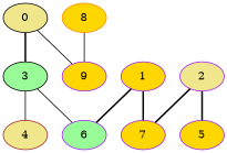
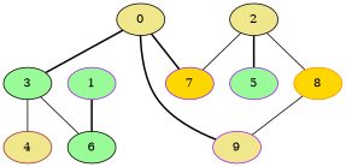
  graph {
    node [color=purple fillcolor=palegreen style=filled type=corner]
    edge [frequency=1 style=bold type0=line]
    0 [color=black fillcolor=khaki x=69 y=389]
    3 [color=black type=intersection x=108 y=262]
-   9 [fillcolor=gold x=325 y=481]
-   6 [x=196 y=33]
+   9 [fillcolor=khaki x=325 y=481]
+   6 [color=black x=196 y=33]
    4 [color=brown fillcolor=khaki type=endpoint x=51 y=259]
-   1 [fillcolor=gold x=450 y=129]
+   1 [x=450 y=129]
    7 [fillcolor=gold x=410 y=242]
-   2 [fillcolor=khaki type=intersection x=421 y=257]
-   5 [fillcolor=gold type=endpoint x=473 y=258]
+   2 [color=black fillcolor=khaki type=intersection x=421 y=257]
+   5 [type=endpoint x=473 y=258]
    8 [color=darkorange fillcolor=gold x=404 y=266]
    0 -- 3 [angle0=-1.27]
-   0 -- 9 [angle0=.35 style=solid]
+   0 -- 9 [angle0=.35]
    3 -- 6 [angle0=-1.20 style=solid]
    3 -- 4 [angle0=.05 style=solid]
    1 -- 6 [angle0=.36]
-   1 -- 7 [angle0=-1.23]
-   2 -- 7 [angle0=.94]
+   0 -- 7 [angle0=-1.23]
+   2 -- 7 [angle0=.94 style=solid]
    2 -- 5 [angle0=.02]
+   2 -- 8 [angle0=-.49 style=solid]
    8 -- 9 [angle0=-1.22 style=solid]
  }
